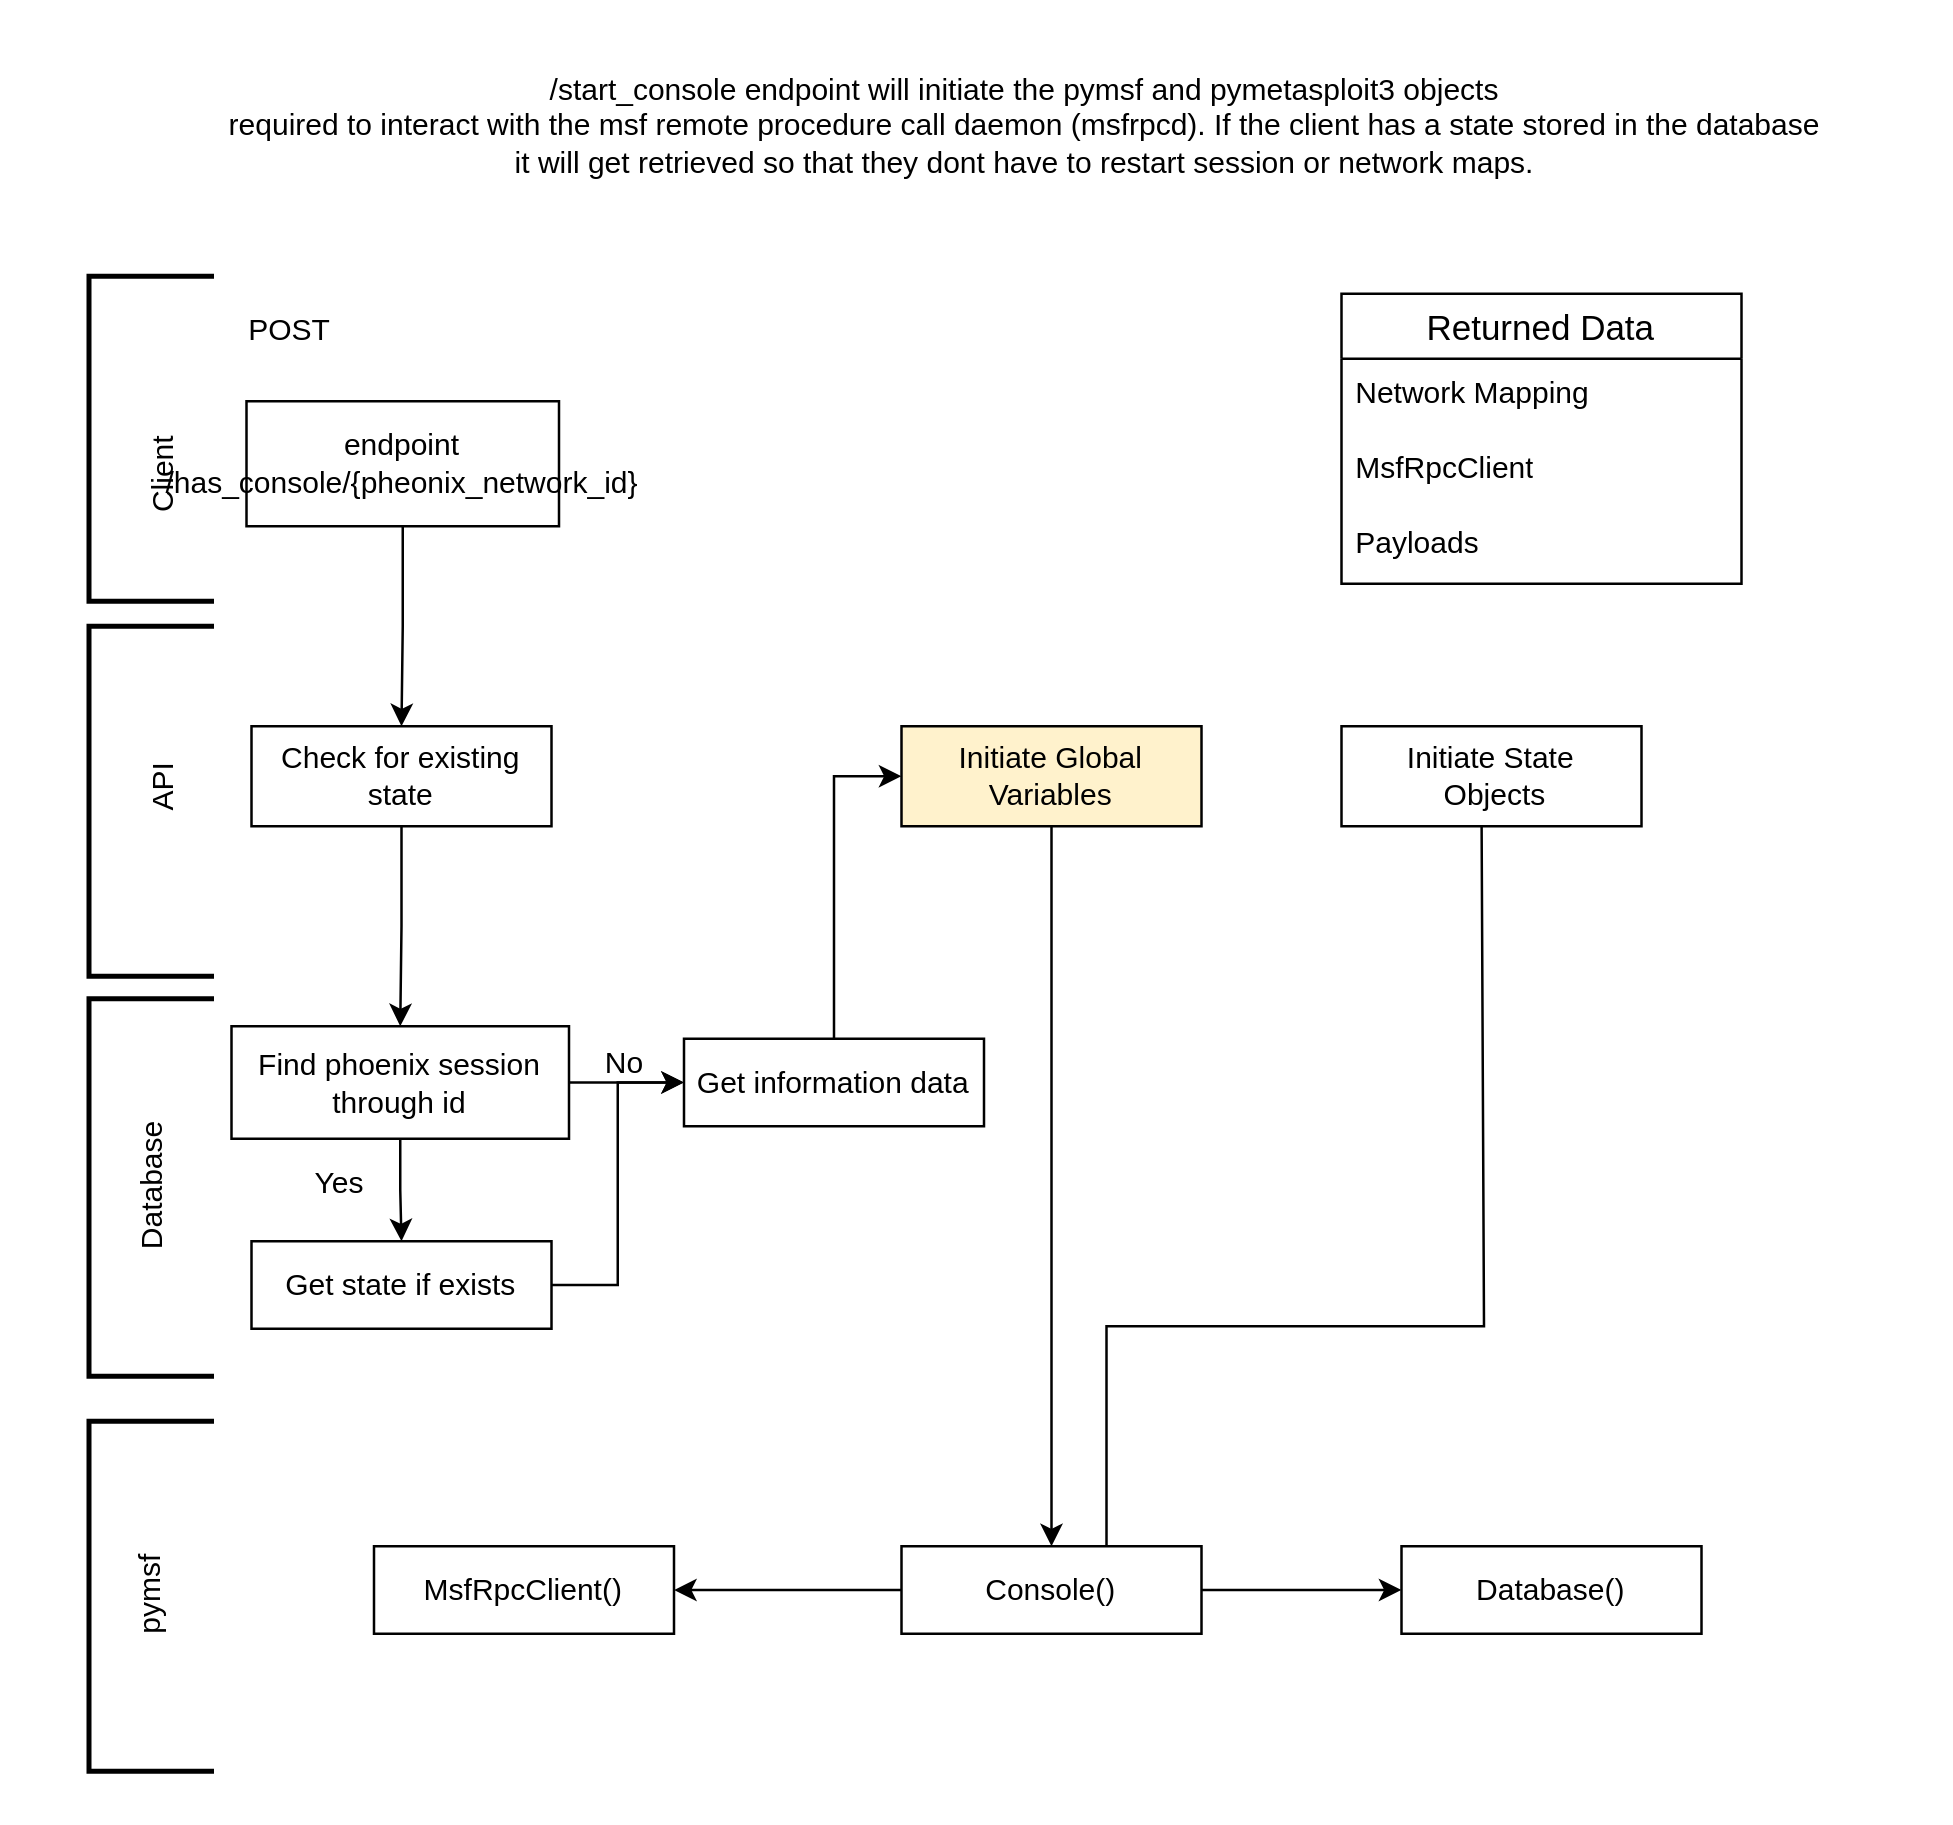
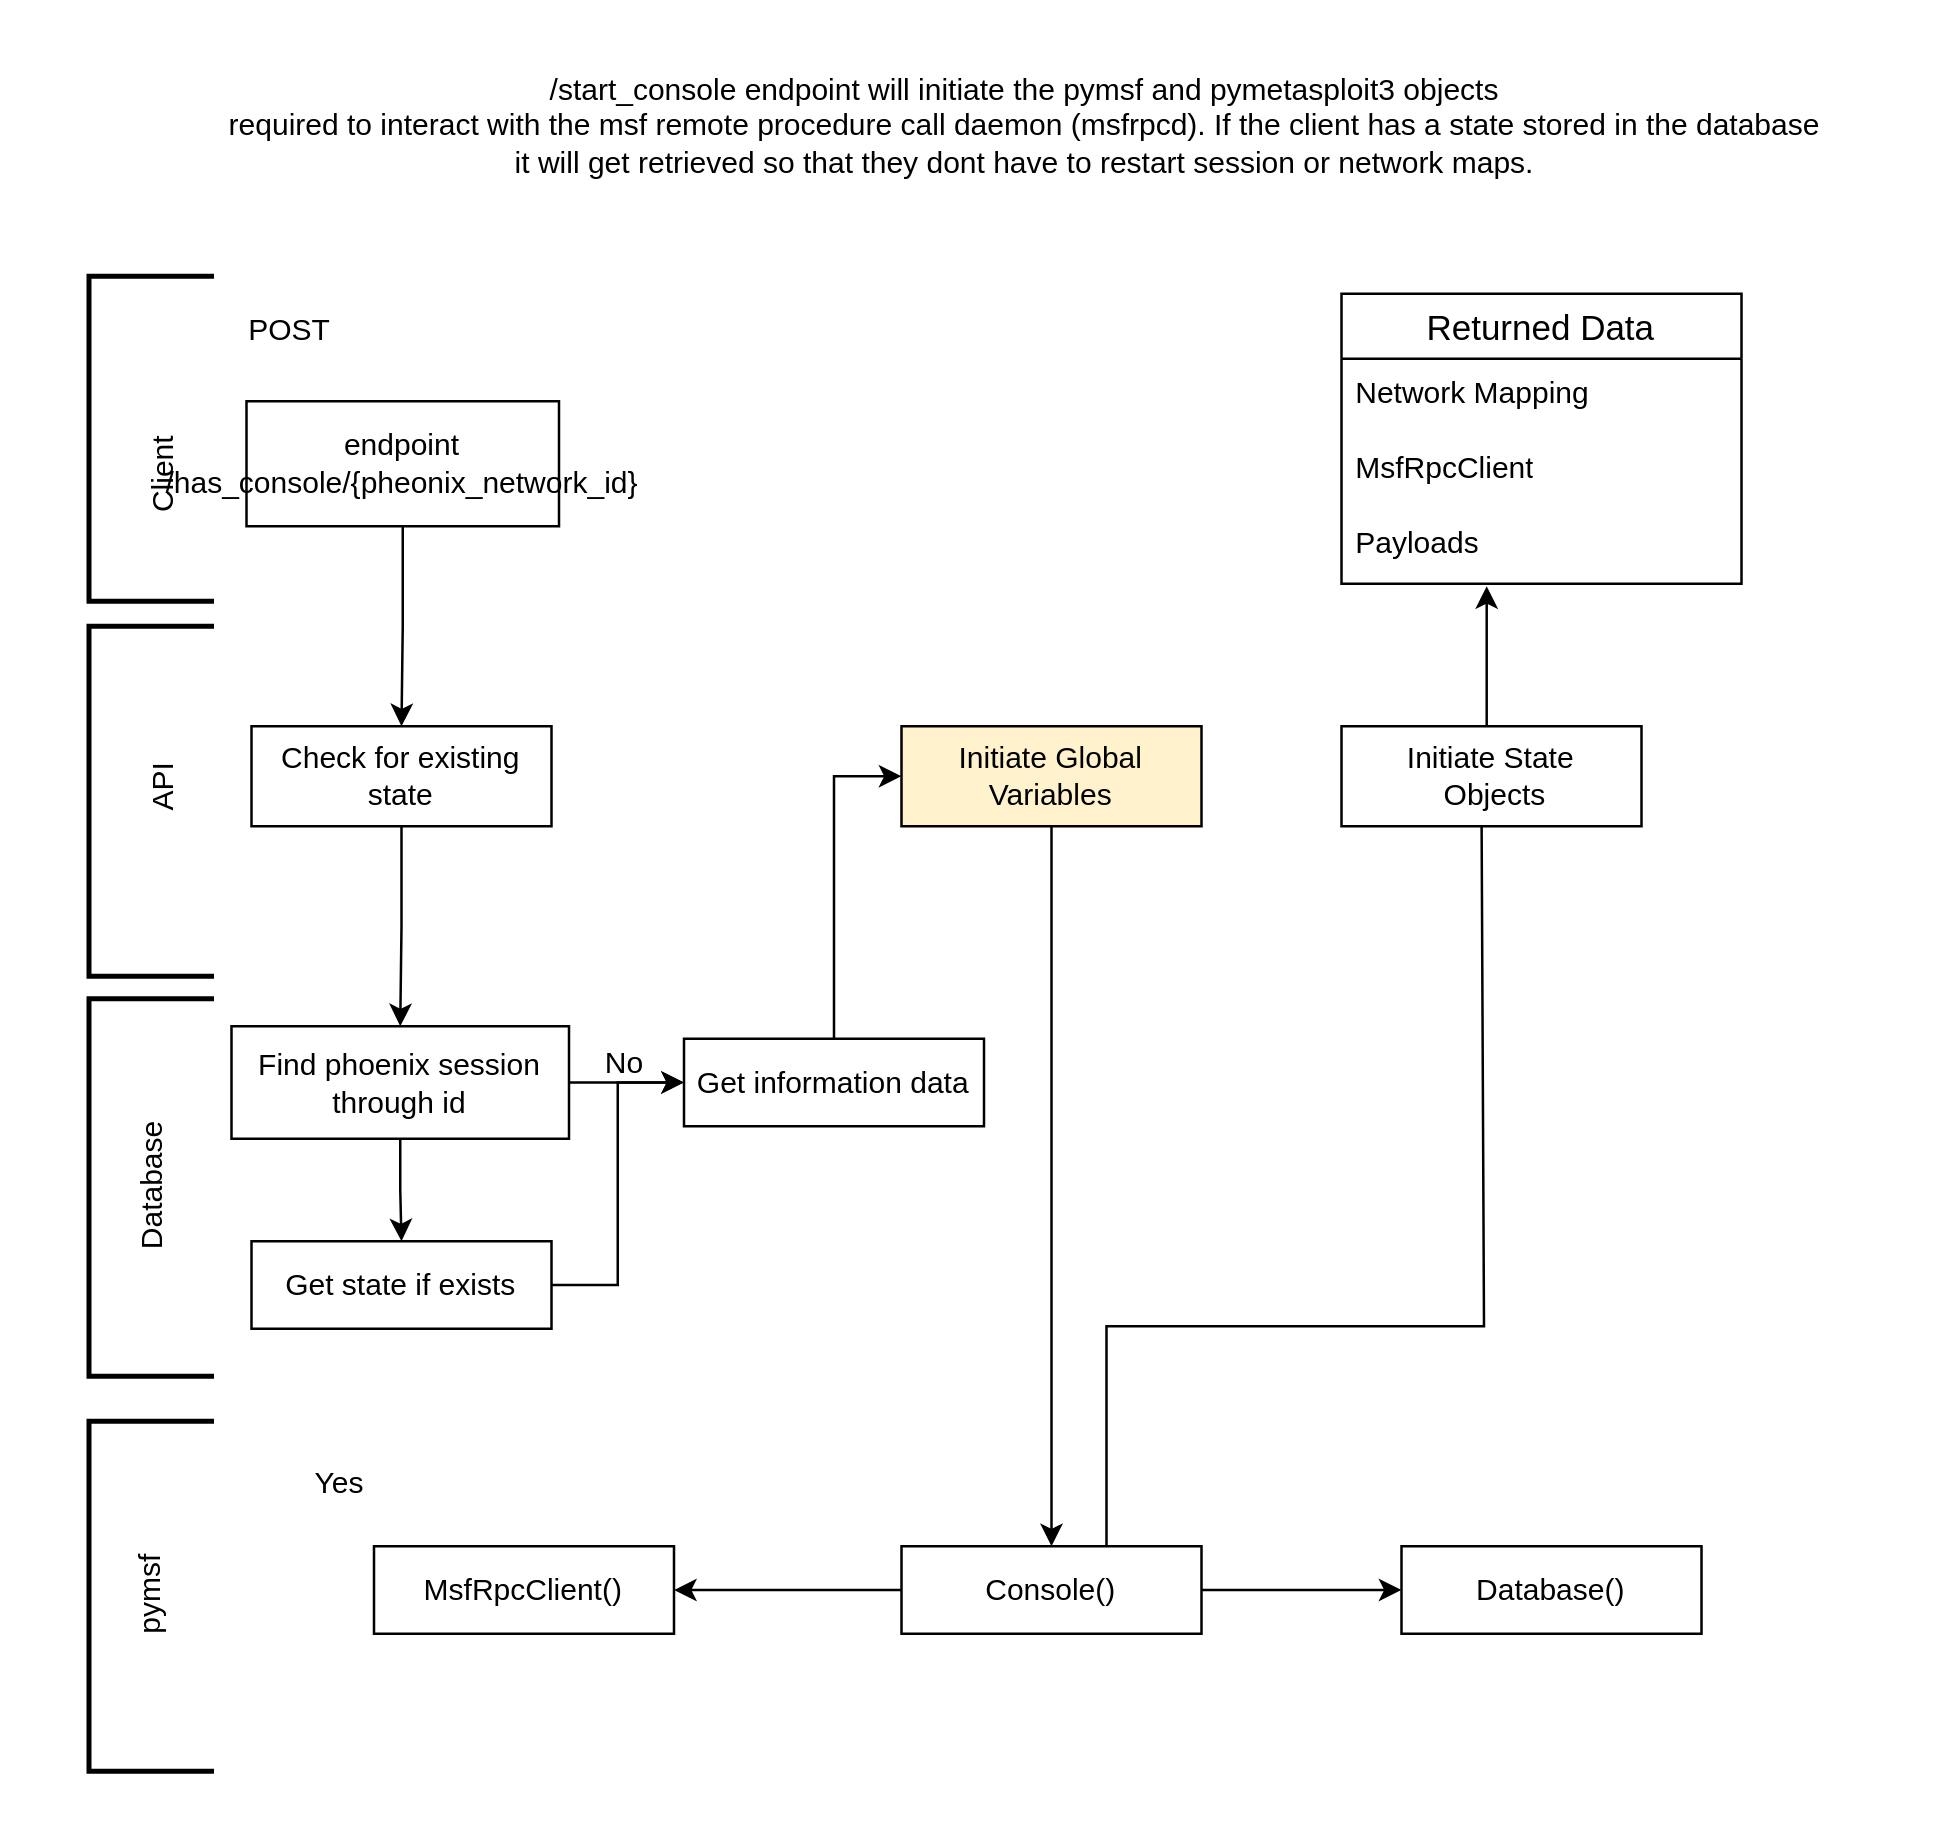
  <mxCell id="0" />
  <mxCell id="1" parent="0" />
  <mxCell id="2" value="" style="strokeWidth=2;html=1;shape=mxgraph.flowchart.annotation_1;align=left;pointerEvents=1;" vertex="1" parent="1"><mxGeometry x="35" y="110" width="50" height="130" as="geometry" /></mxCell>
  <mxCell id="3" value="" style="strokeWidth=2;html=1;shape=mxgraph.flowchart.annotation_1;align=left;pointerEvents=1;" vertex="1" parent="1"><mxGeometry x="35" y="250" width="50" height="140" as="geometry" /></mxCell>
  <mxCell id="4" value="" style="strokeWidth=2;html=1;shape=mxgraph.flowchart.annotation_1;align=left;pointerEvents=1;" vertex="1" parent="1"><mxGeometry x="35" y="399" width="50" height="151" as="geometry" /></mxCell>
  <mxCell id="5" value="&lt;div&gt;Client&lt;/div&gt;" style="text;html=1;align=center;verticalAlign=middle;resizable=0;points=[];autosize=1;strokeColor=none;fillColor=none;rotation=-90;" vertex="1" parent="1"><mxGeometry x="35" y="175" width="60" height="30" as="geometry" /></mxCell>
  <mxCell id="6" value="&lt;div&gt;API&lt;/div&gt;" style="text;html=1;align=center;verticalAlign=middle;resizable=0;points=[];autosize=1;strokeColor=none;fillColor=none;rotation=-90;" vertex="1" parent="1"><mxGeometry x="45" y="300" width="40" height="30" as="geometry" /></mxCell>
  <mxCell id="7" value="&lt;div&gt;Database&lt;/div&gt;" style="text;html=1;align=center;verticalAlign=middle;resizable=0;points=[];autosize=1;strokeColor=none;fillColor=none;rotation=-90;" vertex="1" parent="1"><mxGeometry x="20" y="459.5" width="80" height="30" as="geometry" /></mxCell>
  <mxCell id="8" value="" style="strokeWidth=2;html=1;shape=mxgraph.flowchart.annotation_1;align=left;pointerEvents=1;" vertex="1" parent="1"><mxGeometry x="35" y="568" width="50" height="140" as="geometry" /></mxCell>
  <mxCell id="9" value="&lt;div&gt;pymsf&lt;/div&gt;" style="text;html=1;align=center;verticalAlign=middle;resizable=0;points=[];autosize=1;strokeColor=none;fillColor=none;rotation=-90;" vertex="1" parent="1"><mxGeometry x="30" y="623" width="60" height="30" as="geometry" /></mxCell>
  <mxCell id="10" style="edgeStyle=orthogonalEdgeStyle;rounded=0;orthogonalLoop=1;jettySize=auto;html=1;" edge="1" parent="1" source="11" target="13"><mxGeometry relative="1" as="geometry" /></mxCell>
  <mxCell id="11" value="&lt;div&gt;endpoint&lt;/div&gt;&lt;div&gt;/has_console/{pheonix_network_id}&lt;/div&gt;" style="whiteSpace=wrap;html=1;" vertex="1" parent="1"><mxGeometry x="98" y="160" width="125" height="50" as="geometry" /></mxCell>
  <mxCell id="12" value="" style="edgeStyle=orthogonalEdgeStyle;rounded=0;orthogonalLoop=1;jettySize=auto;html=1;" edge="1" parent="1" source="13" target="36"><mxGeometry relative="1" as="geometry" /></mxCell>
  <mxCell id="13" value="&lt;div&gt;Check for existing state&lt;/div&gt;" style="whiteSpace=wrap;html=1;" vertex="1" parent="1"><mxGeometry x="100" y="290" width="120" height="40" as="geometry" /></mxCell>
  <mxCell id="14" style="edgeStyle=orthogonalEdgeStyle;rounded=0;orthogonalLoop=1;jettySize=auto;html=1;entryX=0;entryY=0.5;entryDx=0;entryDy=0;" edge="1" parent="1" source="15" target="17"><mxGeometry relative="1" as="geometry" /></mxCell>
  <mxCell id="15" value="&lt;div&gt;Get state if exists&lt;br&gt;&lt;/div&gt;" style="whiteSpace=wrap;html=1;" vertex="1" parent="1"><mxGeometry x="100" y="496" width="120" height="35" as="geometry" /></mxCell>
  <mxCell id="16" style="edgeStyle=orthogonalEdgeStyle;rounded=0;orthogonalLoop=1;jettySize=auto;html=1;entryX=0;entryY=0.5;entryDx=0;entryDy=0;" edge="1" parent="1" source="17" target="20"><mxGeometry relative="1" as="geometry" /></mxCell>
  <mxCell id="17" value="Get information data" style="whiteSpace=wrap;html=1;" vertex="1" parent="1"><mxGeometry x="273" y="415" width="120" height="35" as="geometry" /></mxCell>
  <mxCell id="18" style="edgeStyle=orthogonalEdgeStyle;rounded=0;orthogonalLoop=1;jettySize=auto;html=1;exitX=0.5;exitY=1;exitDx=0;exitDy=0;" edge="1" parent="1" source="11" target="11"><mxGeometry relative="1" as="geometry" /></mxCell>
  <mxCell id="19" style="edgeStyle=orthogonalEdgeStyle;rounded=0;orthogonalLoop=1;jettySize=auto;html=1;" edge="1" parent="1" source="20" target="24"><mxGeometry relative="1" as="geometry" /></mxCell>
  <mxCell id="20" value="&lt;div&gt;Initiate Global Variables&lt;br&gt;&lt;/div&gt;" style="whiteSpace=wrap;html=1;fillColor=#fff2cc;" vertex="1" parent="1"><mxGeometry x="360" y="290" width="120" height="40" as="geometry" /></mxCell>
  <mxCell id="21" value="" style="edgeStyle=orthogonalEdgeStyle;rounded=0;orthogonalLoop=1;jettySize=auto;html=1;" edge="1" parent="1" source="24" target="25"><mxGeometry relative="1" as="geometry" /></mxCell>
  <mxCell id="22" value="" style="edgeStyle=orthogonalEdgeStyle;rounded=0;orthogonalLoop=1;jettySize=auto;html=1;" edge="1" parent="1" source="24" target="26"><mxGeometry relative="1" as="geometry" /></mxCell>
  <mxCell id="23" style="edgeStyle=orthogonalEdgeStyle;rounded=0;orthogonalLoop=1;jettySize=auto;html=1;" edge="1" parent="1"><mxGeometry relative="1" as="geometry"><mxPoint x="592" y="320" as="targetPoint" /><mxPoint x="442" y="618" as="sourcePoint" /><Array as="points"><mxPoint x="442" y="530" /><mxPoint x="593" y="530" /></Array></mxGeometry></mxCell>
  <mxCell id="24" value="Console()" style="whiteSpace=wrap;html=1;" vertex="1" parent="1"><mxGeometry x="360" y="618" width="120" height="35" as="geometry" /></mxCell>
  <mxCell id="25" value="MsfRpcClient()" style="whiteSpace=wrap;html=1;" vertex="1" parent="1"><mxGeometry x="149" y="618" width="120" height="35" as="geometry" /></mxCell>
  <mxCell id="26" value="Database()" style="whiteSpace=wrap;html=1;" vertex="1" parent="1"><mxGeometry x="560" y="618" width="120" height="35" as="geometry" /></mxCell>
  <mxCell id="27" value="&lt;div&gt;Initiate State&lt;/div&gt;&lt;div&gt;&amp;nbsp;Objects&lt;/div&gt;" style="whiteSpace=wrap;html=1;" vertex="1" parent="1"><mxGeometry x="536" y="290" width="120" height="40" as="geometry" /></mxCell>
  <mxCell id="28" value="Returned Data" style="swimlane;fontStyle=0;childLayout=stackLayout;horizontal=1;startSize=26;horizontalStack=0;resizeParent=1;resizeParentMax=0;resizeLast=0;collapsible=1;marginBottom=0;align=center;fontSize=14;" vertex="1" parent="1"><mxGeometry x="536" y="117" width="160" height="116" as="geometry" /></mxCell>
  <mxCell id="29" value="Network Mapping" style="text;strokeColor=none;fillColor=none;spacingLeft=4;spacingRight=4;overflow=hidden;rotatable=0;points=[[0,0.5],[1,0.5]];portConstraint=eastwest;fontSize=12;whiteSpace=wrap;html=1;" vertex="1" parent="28"><mxGeometry y="26" width="160" height="30" as="geometry" /></mxCell>
  <mxCell id="30" value="MsfRpcClient" style="text;strokeColor=none;fillColor=none;spacingLeft=4;spacingRight=4;overflow=hidden;rotatable=0;points=[[0,0.5],[1,0.5]];portConstraint=eastwest;fontSize=12;whiteSpace=wrap;html=1;" vertex="1" parent="28"><mxGeometry y="56" width="160" height="30" as="geometry" /></mxCell>
  <mxCell id="31" value="Payloads" style="text;strokeColor=none;fillColor=none;spacingLeft=4;spacingRight=4;overflow=hidden;rotatable=0;points=[[0,0.5],[1,0.5]];portConstraint=eastwest;fontSize=12;whiteSpace=wrap;html=1;" vertex="1" parent="28"><mxGeometry y="86" width="160" height="30" as="geometry" /></mxCell>
+ <mxCell id="32" style="edgeStyle=orthogonalEdgeStyle;rounded=0;orthogonalLoop=1;jettySize=auto;html=1;entryX=0.363;entryY=1.033;entryDx=0;entryDy=0;entryPerimeter=0;" edge="1" parent="1" source="27" target="31"><mxGeometry relative="1" as="geometry"><Array as="points"><mxPoint x="585" y="290" /><mxPoint x="585" y="290" /></Array></mxGeometry></mxCell>
  <mxCell id="33" value="&lt;div&gt;/start_console endpoint will initiate the pymsf and pymetasploit3 objects&lt;/div&gt;&lt;div&gt;&amp;nbsp;required to interact with the msf remote procedure call daemon (msfrpcd). If the client has a state stored in the database&amp;nbsp;&lt;/div&gt;&lt;div&gt;it will get retrieved so that they dont have to restart session or network maps.&lt;/div&gt;" style="text;html=1;align=center;verticalAlign=middle;resizable=0;points=[];autosize=1;strokeColor=none;fillColor=none;" vertex="1" parent="1"><mxGeometry x="59" y="20" width="700" height="60" as="geometry" /></mxCell>
  <mxCell id="34" value="" style="edgeStyle=orthogonalEdgeStyle;rounded=0;orthogonalLoop=1;jettySize=auto;html=1;" edge="1" parent="1" source="36" target="15"><mxGeometry relative="1" as="geometry" /></mxCell>
  <mxCell id="35" value="" style="edgeStyle=orthogonalEdgeStyle;rounded=0;orthogonalLoop=1;jettySize=auto;html=1;" edge="1" parent="1" source="36" target="17"><mxGeometry relative="1" as="geometry" /></mxCell>
  <mxCell id="36" value="&lt;div&gt;Find phoenix session&lt;/div&gt;&lt;div&gt;through id&lt;br&gt;&lt;/div&gt;" style="whiteSpace=wrap;html=1;" vertex="1" parent="1"><mxGeometry x="92" y="410" width="135" height="45" as="geometry" /></mxCell>
- <mxCell id="37" value="Yes" style="text;html=1;align=center;verticalAlign=middle;resizable=0;points=[];autosize=1;strokeColor=none;fillColor=none;" vertex="1" parent="1"><mxGeometry x="115" y="458" width="40" height="30" as="geometry" /></mxCell>
+ <mxCell id="37" value="Yes" style="text;html=1;align=center;verticalAlign=middle;resizable=0;points=[];autosize=1;strokeColor=none;fillColor=none;" vertex="1" parent="1"><mxGeometry x="115" y="578" width="40" height="30" as="geometry" /></mxCell>
  <mxCell id="38" value="No" style="text;html=1;align=center;verticalAlign=middle;resizable=0;points=[];autosize=1;strokeColor=none;fillColor=none;" vertex="1" parent="1"><mxGeometry x="229" y="410" width="40" height="30" as="geometry" /></mxCell>
  <mxCell id="39" value="POST" style="text;html=1;align=center;verticalAlign=middle;resizable=0;points=[];autosize=1;strokeColor=none;fillColor=none;" vertex="1" parent="1"><mxGeometry x="85" y="117" width="60" height="30" as="geometry" /></mxCell>
